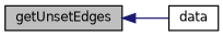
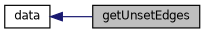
  digraph {
    rankdir=LR
    fontname="DejaVu Sans"
    node [color=black fontname="DejaVu Sans" fontsize=10 shape=record]
    n1 [fillcolor=grey75 fontcolor=black height=0.2 label=getUnsetEdges style=filled width=0.4]
    n2 [height=0.2 label=data width=0.4]
-   n1 -> n2 [color=midnightblue dir=back fontname="DejaVu Sans" fontsize=10 labelfontname=FreeSans labelfontsize=10 style=solid]
+   n2 -> n1 [color=midnightblue dir=back fontname="DejaVu Sans" fontsize=10 labelfontname=FreeSans labelfontsize=10 style=solid]
  }
